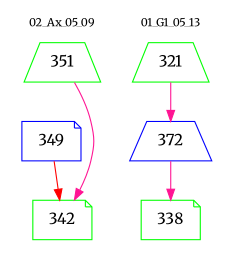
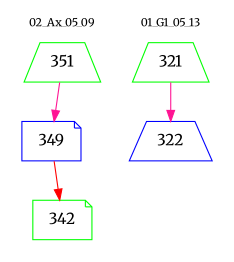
  digraph {
    fontname=Merriweather
    node [color=green fontname=Merriweather shape=trapezium]
    edge [color=deeppink fontname=Merriweather]
    n1 [label=351]
    n2 [color=blue label=349 shape=note]
    n3 [label=342 shape=note]
    n4 [label=321]
-   n5 [color=blue label=372]
-   n6 [label=338 shape=note]
+   n5 [color=blue label=322]
    subgraph cluster_1 {
      color=white
      fontsize=10
      label="02_Ax_05_09"
      n1
      n2
      n3
    }
    subgraph cluster_2 {
      color=white
      fontsize=10
      label="01_G1_05_13"
      n4
      n5
-     n6
    }
-   n1 -> n3
+   n1 -> n2
    n2 -> n3 [color=red]
    n4 -> n5
-   n5 -> n6
  }
